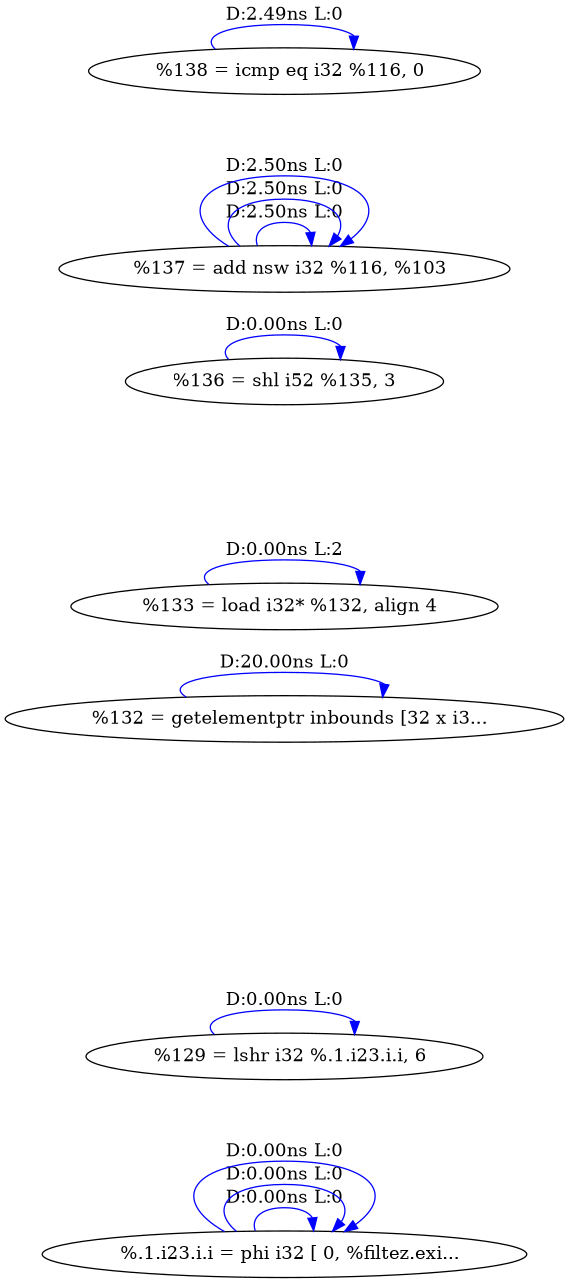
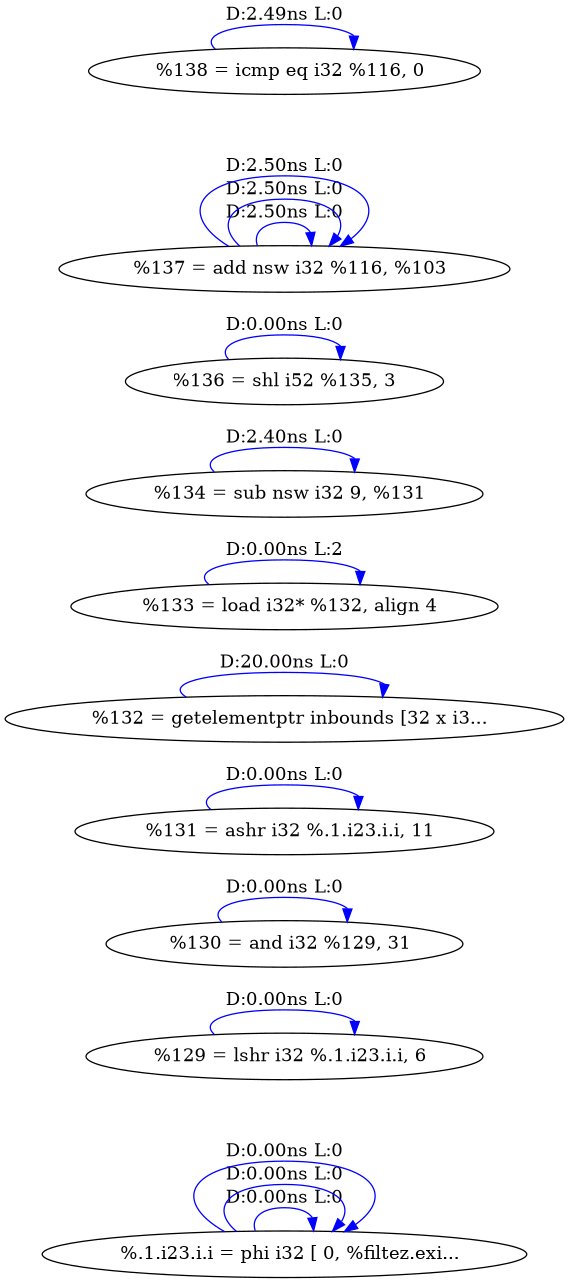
  digraph {
    rankdir=LR
    edge [color=blue]
    n1 [label="  %.1.i23.i.i = phi i32 [ 0, %filtez.exi..."]
    n2 [label="  %129 = lshr i32 %.1.i23.i.i, 6"]
+   n3 [label="  %130 = and i32 %129, 31"]
+   n4 [label="  %131 = ashr i32 %.1.i23.i.i, 11"]
    n5 [label="  %132 = getelementptr inbounds [32 x i3..."]
    n6 [label="  %133 = load i32* %132, align 4"]
+   n7 [label="  %134 = sub nsw i32 9, %131"]
    n8 [label="%136 = shl i52 %135, 3"]
    n9 [label="  %137 = add nsw i32 %116, %103"]
    n10 [label="  %138 = icmp eq i32 %116, 0"]
    n1 -> n1 [label="D:0.00ns L:0"]
    n1 -> n1 [label="D:0.00ns L:0"]
    n1 -> n1 [label="D:0.00ns L:0"]
    n2 -> n2 [label="D:0.00ns L:0"]
+   n3 -> n3 [label="D:0.00ns L:0"]
+   n4 -> n4 [label="D:0.00ns L:0"]
    n5 -> n5 [label="D:20.00ns L:0"]
    n6 -> n6 [label="D:0.00ns L:2"]
+   n7 -> n7 [label="D:2.40ns L:0"]
    n8 -> n8 [label="D:0.00ns L:0"]
    n9 -> n9 [label="D:2.50ns L:0"]
    n9 -> n9 [label="D:2.50ns L:0"]
    n9 -> n9 [label="D:2.50ns L:0"]
    n10 -> n10 [label="D:2.49ns L:0"]
  }
